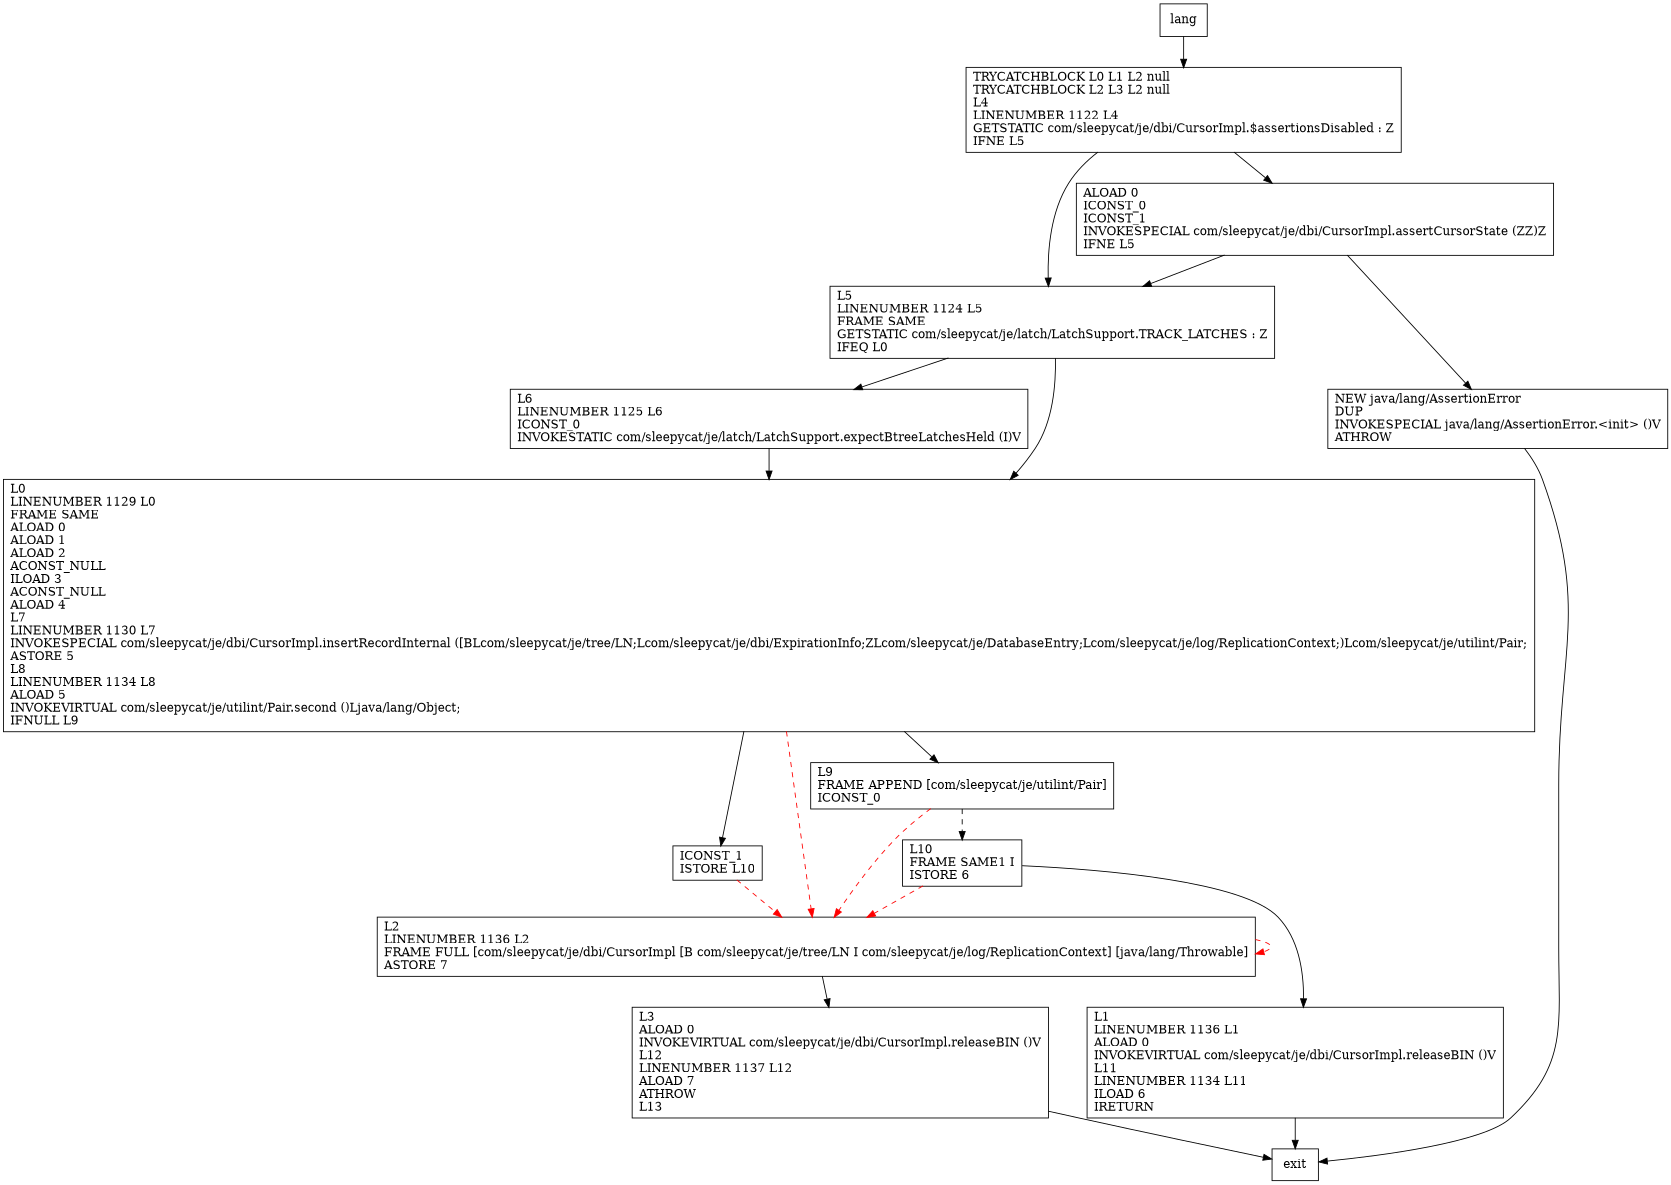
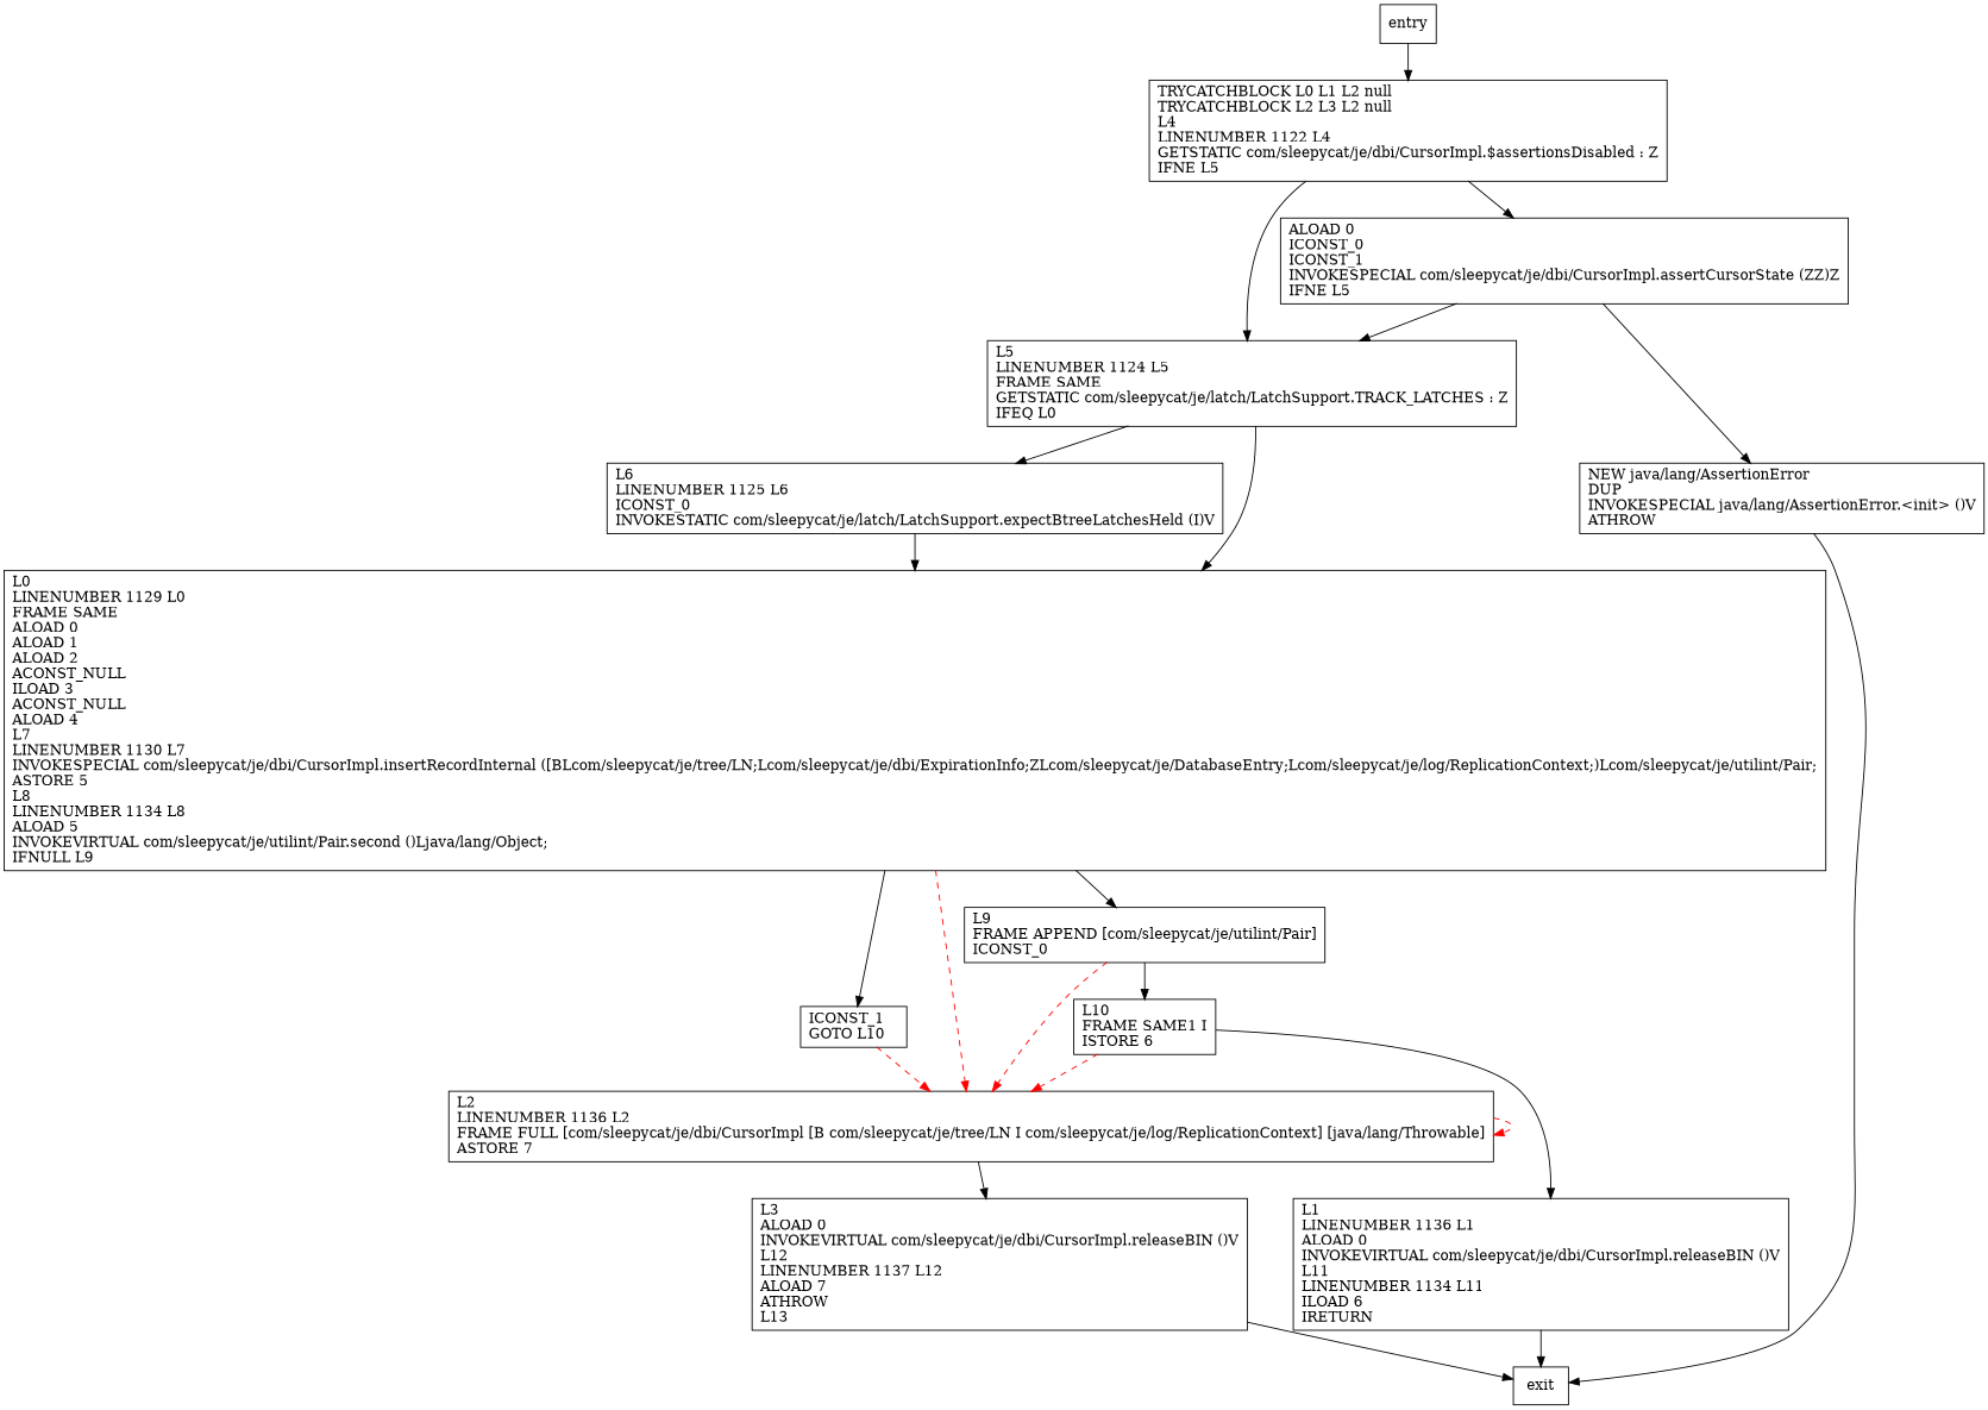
  digraph {
    node [shape=record]
    n1 [label="L3\lALOAD 0\lINVOKEVIRTUAL com/sleepycat/je/dbi/CursorImpl.releaseBIN ()V\lL12\lLINENUMBER 1137 L12\lALOAD 7\lATHROW\lL13\l"]
    exit
    n3 [label="TRYCATCHBLOCK L0 L1 L2 null\lTRYCATCHBLOCK L2 L3 L2 null\lL4\lLINENUMBER 1122 L4\lGETSTATIC com/sleepycat/je/dbi/CursorImpl.$assertionsDisabled : Z\lIFNE L5\l"]
    n4 [label="L5\lLINENUMBER 1124 L5\lFRAME SAME\lGETSTATIC com/sleepycat/je/latch/LatchSupport.TRACK_LATCHES : Z\lIFEQ L0\l"]
    n5 [label="ALOAD 0\lICONST_0\lICONST_1\lINVOKESPECIAL com/sleepycat/je/dbi/CursorImpl.assertCursorState (ZZ)Z\lIFNE L5\l"]
    n6 [label="L0\lLINENUMBER 1129 L0\lFRAME SAME\lALOAD 0\lALOAD 1\lALOAD 2\lACONST_NULL\lILOAD 3\lACONST_NULL\lALOAD 4\lL7\lLINENUMBER 1130 L7\lINVOKESPECIAL com/sleepycat/je/dbi/CursorImpl.insertRecordInternal ([BLcom/sleepycat/je/tree/LN;Lcom/sleepycat/je/dbi/ExpirationInfo;ZLcom/sleepycat/je/DatabaseEntry;Lcom/sleepycat/je/log/ReplicationContext;)Lcom/sleepycat/je/utilint/Pair;\lASTORE 5\lL8\lLINENUMBER 1134 L8\lALOAD 5\lINVOKEVIRTUAL com/sleepycat/je/utilint/Pair.second ()Ljava/lang/Object;\lIFNULL L9\l"]
    n7 [label="L6\lLINENUMBER 1125 L6\lICONST_0\lINVOKESTATIC com/sleepycat/je/latch/LatchSupport.expectBtreeLatchesHeld (I)V\l"]
    n8 [label="NEW java/lang/AssertionError\lDUP\lINVOKESPECIAL java/lang/AssertionError.\<init\> ()V\lATHROW\l"]
    n9 [label="L9\lFRAME APPEND [com/sleepycat/je/utilint/Pair]\lICONST_0\l"]
-   n10 [label="ICONST_1\lISTORE L10\l"]
+   n10 [label="ICONST_1\lGOTO L10\l"]
    n11 [label="L2\lLINENUMBER 1136 L2\lFRAME FULL [com/sleepycat/je/dbi/CursorImpl [B com/sleepycat/je/tree/LN I com/sleepycat/je/log/ReplicationContext] [java/lang/Throwable]\lASTORE 7\l"]
    n12 [label="L10\lFRAME SAME1 I\lISTORE 6\l"]
    n13 [label="L1\lLINENUMBER 1136 L1\lALOAD 0\lINVOKEVIRTUAL com/sleepycat/je/dbi/CursorImpl.releaseBIN ()V\lL11\lLINENUMBER 1134 L11\lILOAD 6\lIRETURN\l"]
-   entry [label=lang]
+   entry
    n1 -> exit
    n3 -> n4
    n3 -> n5
    n4 -> n6
    n4 -> n7
    n5 -> n4
    n5 -> n8
    n6 -> n9
    n6 -> n10
    n6 -> n11 [color=red style=dashed]
    n7 -> n6
    n8 -> exit
    n9 -> n11 [color=red style=dashed]
-   n9 -> n12 [style=dashed]
+   n9 -> n12
    n10 -> n11 [color=red style=dashed]
    n11 -> n1
    n11 -> n11 [color=red style=dashed]
    n12 -> n11 [color=red style=dashed]
    n12 -> n13
    n13 -> exit
    entry -> n3
  }
